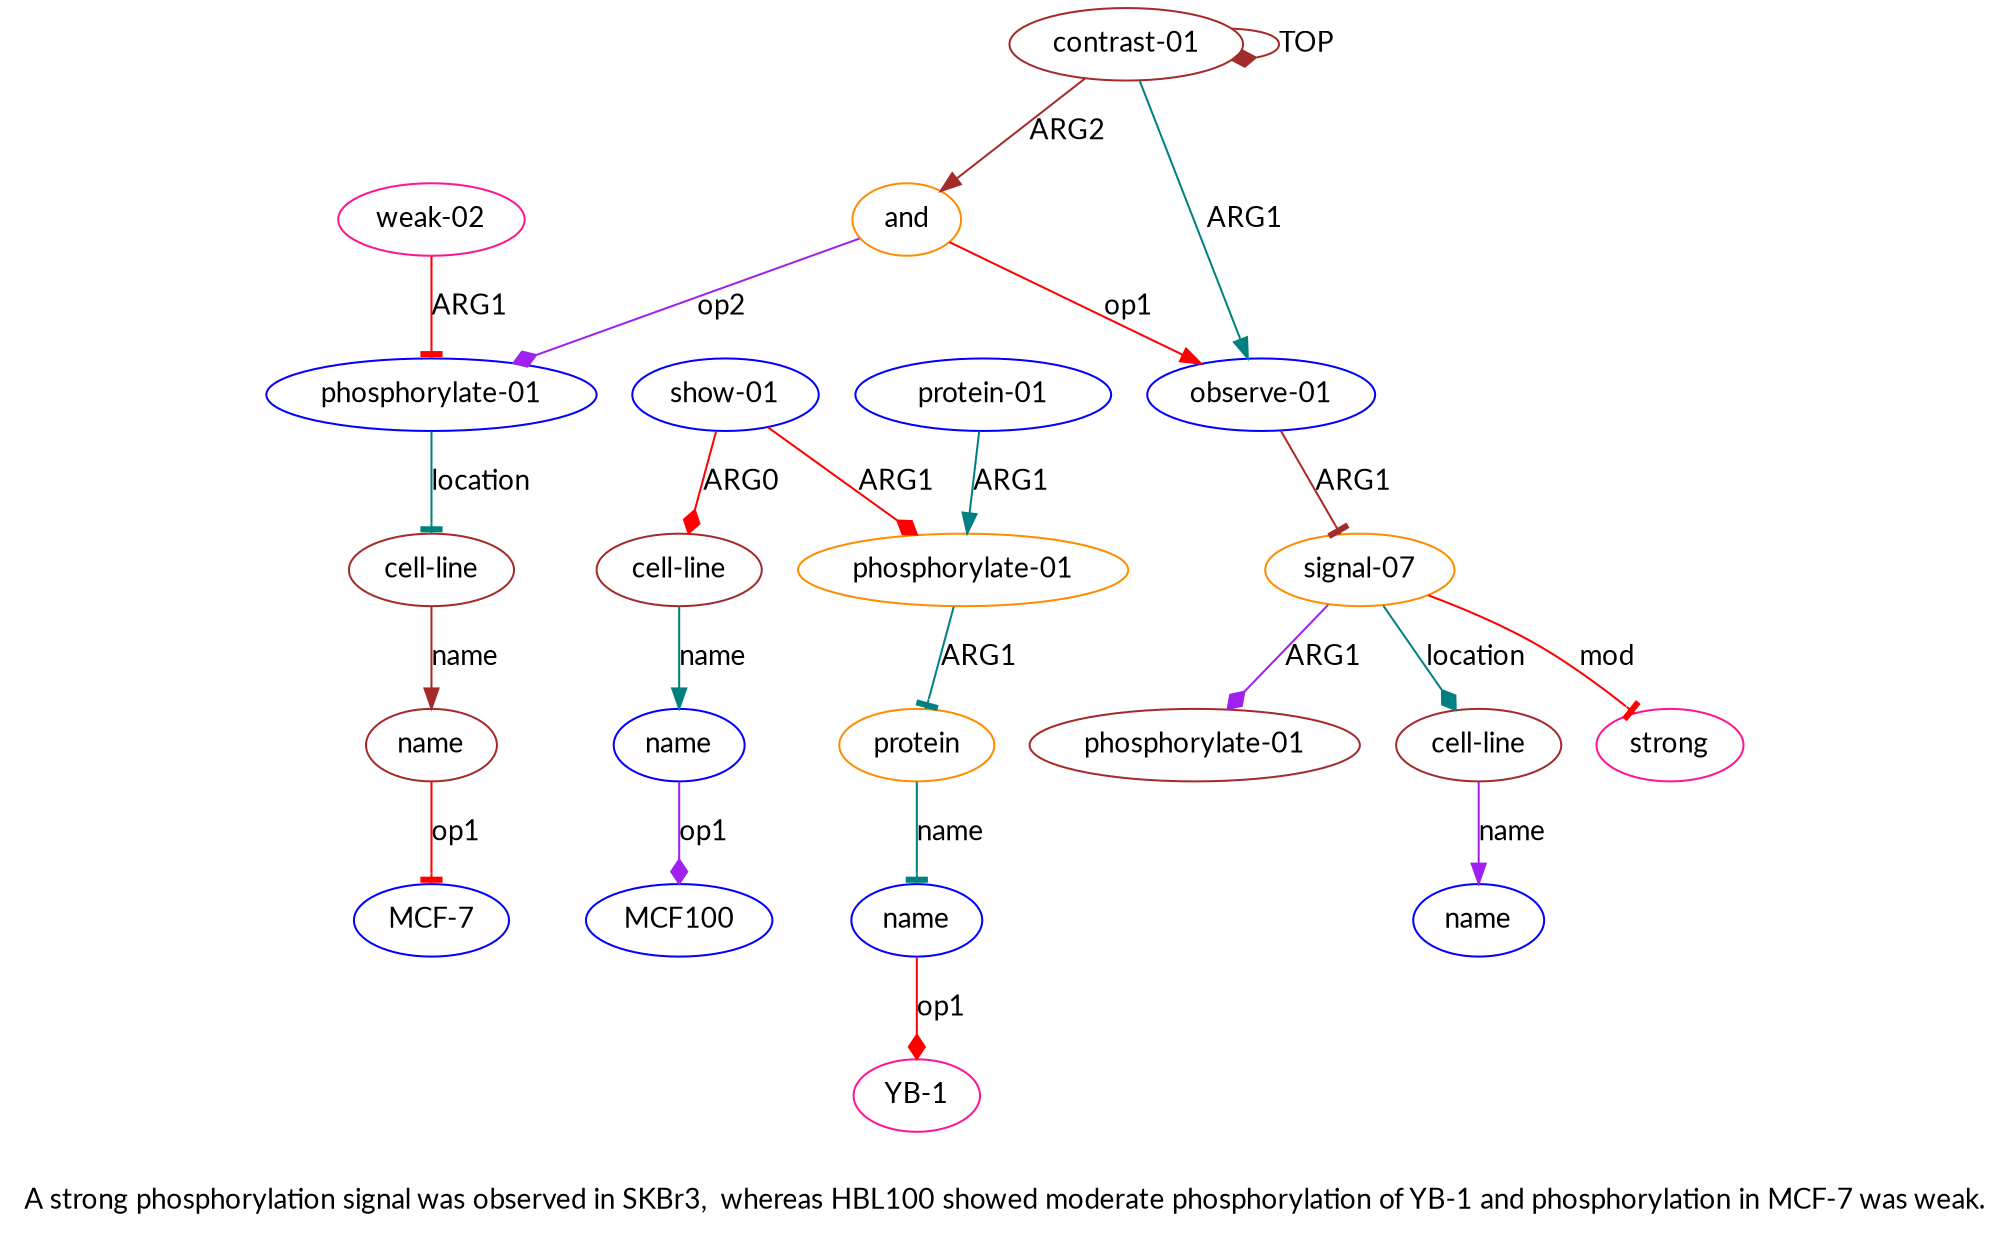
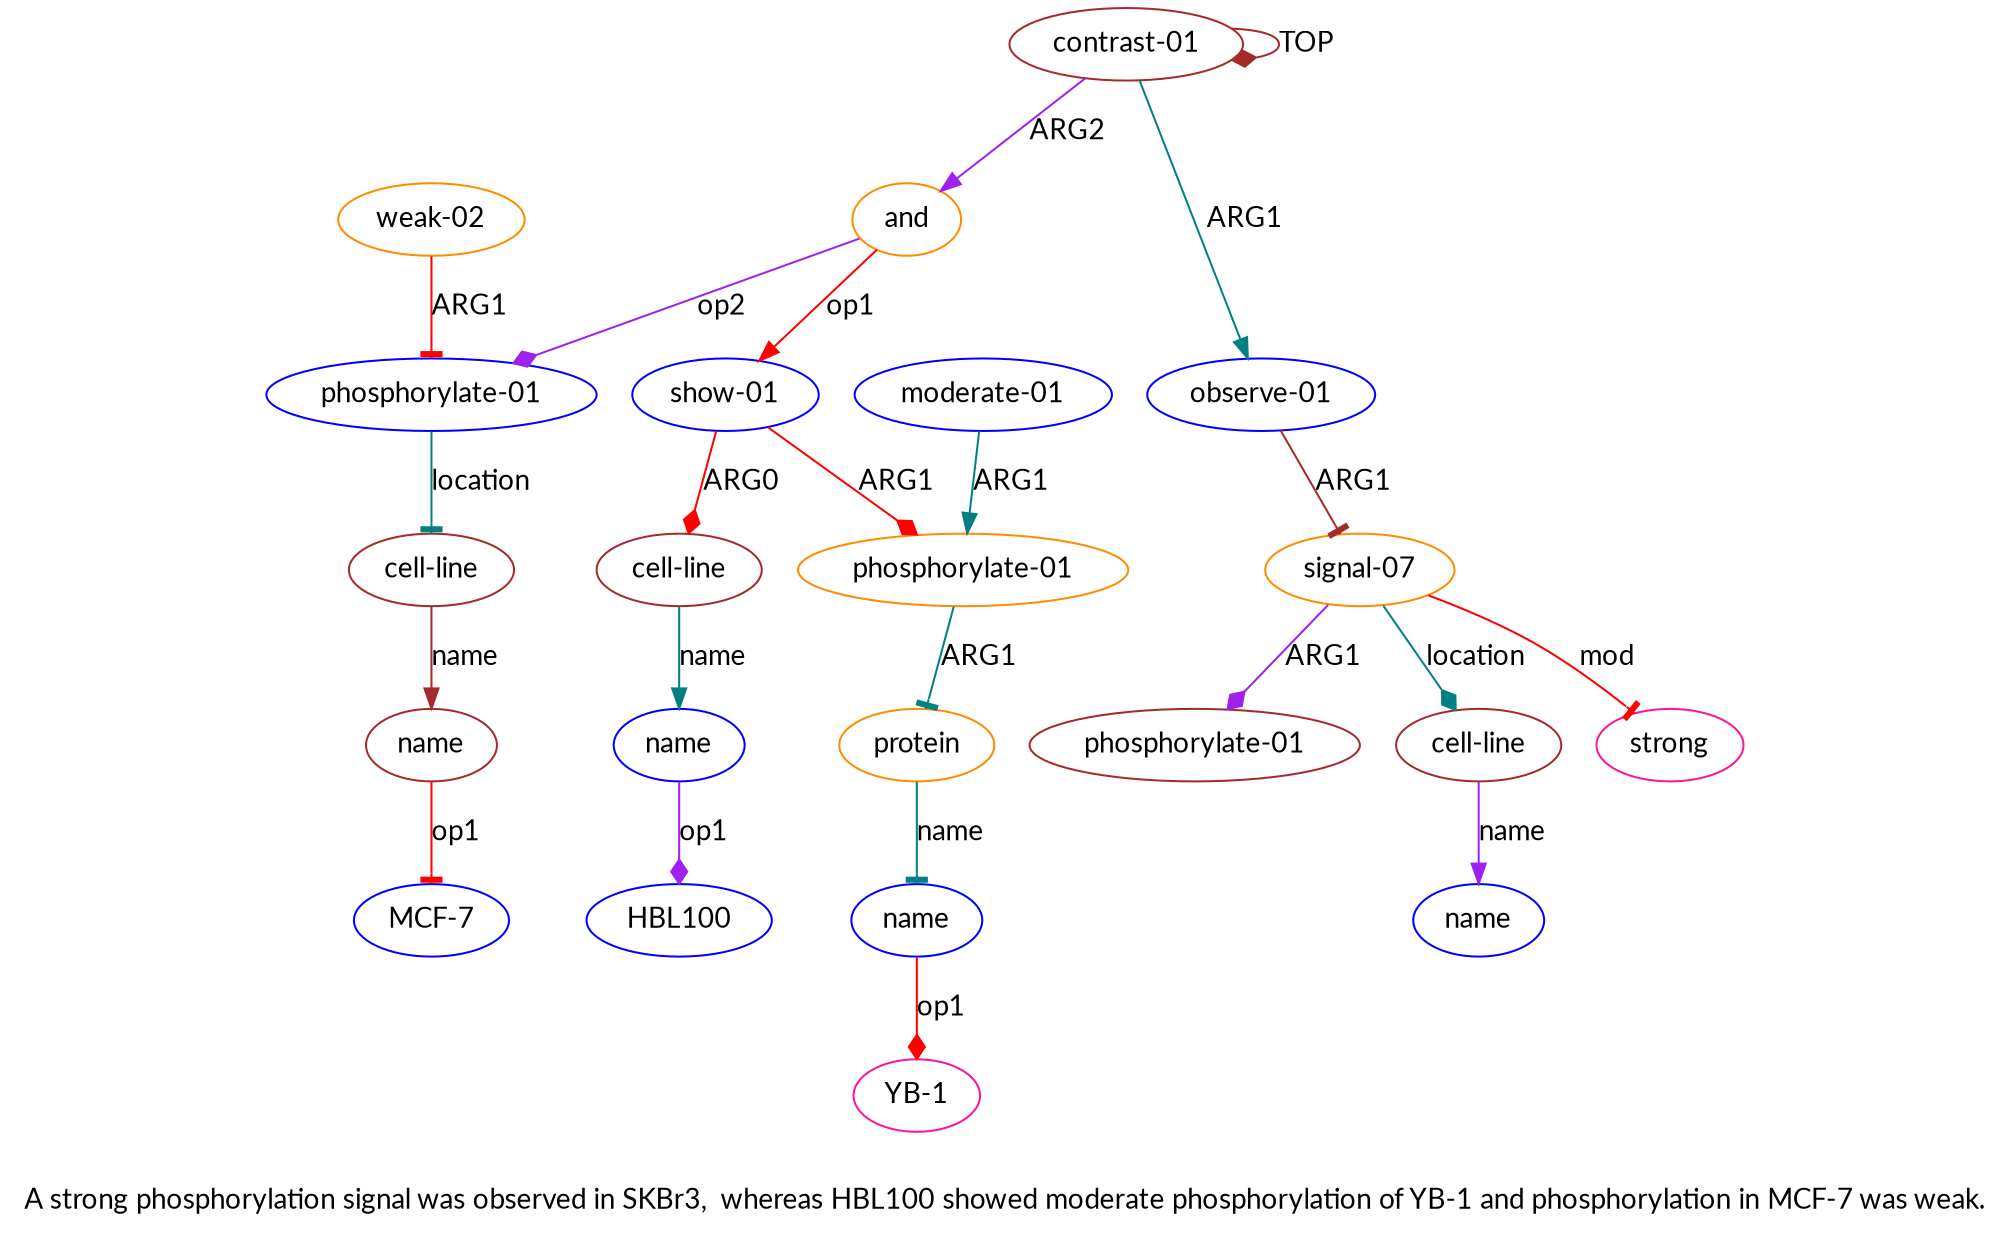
  digraph {
    fontname=Lato
    label="A strong phosphorylation signal was observed in SKBr3,  whereas HBL100 showed moderate phosphorylation of YB-1 and phosphorylation in MCF-7 was weak."
    node [color=blue fontname=Lato gold_ind=-1 gold_label=name test_ind=-1 test_label=name]
    edge [arrowhead=diamond color=teal fontname=Lato gold_label=ARG1 test_label=ARG1]
    n1 [gold_label="MCF-7" label="MCF-7" test_label="MCF-7"]
-   n2 [gold_label=HBL100 label=MCF100 test_label=HBL100]
+   n2 [gold_label=HBL100 label=HBL100 test_label=HBL100]
    n3 [gold_ind=15 gold_label="phosphorylate-01" label="phosphorylate-01" test_ind=15 test_label="phosphorylate-01"]
    n4 [color=brown gold_ind=16 gold_label="cell-line" label="cell-line" test_ind=16 test_label="cell-line"]
    n5 [color=brown gold_ind=17 label=name test_ind=17]
-   n6 [gold_ind=14 gold_label="moderate-01" label="protein-01" test_ind=14 test_label="moderate-01"]
+   n6 [gold_ind=14 gold_label="moderate-01" label="moderate-01" test_ind=14 test_label="moderate-01"]
    n7 [color=darkorange gold_ind=11 gold_label="phosphorylate-01" label="phosphorylate-01" test_ind=11 test_label="phosphorylate-01"]
    n8 [color=darkorange gold_ind=12 gold_label=protein label=protein test_ind=12 test_label=protein]
    n9 [gold_ind=13 label=name test_ind=13]
    n10 [color=deeppink gold_label="YB-1" label="YB-1" test_label="YB-1"]
    n11 [gold_ind=10 label=name test_ind=10]
-   n12 [color=deeppink gold_ind=18 gold_label="weak-02" label="weak-02" test_ind=18 test_label="weak-02"]
+   n12 [color=darkorange gold_ind=18 gold_label="weak-02" label="weak-02" test_ind=18 test_label="weak-02"]
    n13 [gold_ind=1 gold_label="observe-01" label="observe-01" test_ind=1 test_label="observe-01"]
    n14 [color=darkorange gold_ind=2 gold_label="signal-07" label="signal-07" test_ind=2 test_label="signal-07"]
    n15 [color=brown gold_ind=3 gold_label="phosphorylate-01" label="phosphorylate-01" test_ind=3 test_label="phosphorylate-01"]
    n16 [color=brown gold_ind=5 gold_label="cell-line" label="cell-line" test_ind=5 test_label="cell-line"]
    n17 [color=deeppink gold_ind=4 gold_label=strong label=strong test_ind=4 test_label=strong]
    n18 [gold_ind=6 label=name test_ind=6]
    n19 [color=brown gold_ind=0 gold_label="contrast-01" label="contrast-01" test_ind=0 test_label="contrast-01"]
    n20 [color=darkorange gold_ind=7 gold_label=and label=and test_ind=7 test_label=and]
    n21 [gold_ind=8 gold_label="show-01" label="show-01" test_ind=8 test_label="show-01"]
    n22 [color=brown gold_ind=9 gold_label="cell-line" label="cell-line" test_ind=9 test_label="cell-line"]
    n3 -> n4 [arrowhead=tee gold_label=location label=location test_label=location]
    n4 -> n5 [arrowhead=normal color=brown gold_label=name label=name test_label=name]
    n5 -> n1 [arrowhead=tee color=red gold_label=op1 label=op1 test_label=op1]
    n6 -> n7 [arrowhead=normal label=ARG1]
    n7 -> n8 [arrowhead=tee label=ARG1]
    n8 -> n9 [arrowhead=tee gold_label=name label=name test_label=name]
    n9 -> n10 [color=red gold_label=op1 label=op1 test_label=op1]
    n11 -> n2 [color=purple gold_label=op1 label=op1 test_label=op1]
    n12 -> n3 [arrowhead=tee color=red label=ARG1]
    n13 -> n14 [arrowhead=tee color=brown label=ARG1]
    n14 -> n15 [color=purple label=ARG1]
    n14 -> n16 [gold_label=location label=location test_label=location]
    n14 -> n17 [arrowhead=tee color=red gold_label=mod label=mod test_label=mod]
    n16 -> n18 [arrowhead=normal color=purple gold_label=name label=name test_label=name]
    n19 -> n13 [arrowhead=normal label=ARG1]
    n19 -> n19 [color=brown gold_label=TOP label=TOP test_label=TOP]
-   n19 -> n20 [arrowhead=normal color=brown gold_label=ARG2 label=ARG2 test_label=ARG2]
+   n19 -> n20 [arrowhead=normal color=purple gold_label=ARG2 label=ARG2 test_label=ARG2]
    n20 -> n3 [color=purple gold_label=op2 label=op2 test_label=op2]
-   n20 -> n13 [arrowhead=normal color=red gold_label=op1 label=op1 test_label=op1]
+   n20 -> n21 [arrowhead=normal color=red gold_label=op1 label=op1 test_label=op1]
    n21 -> n7 [color=red label=ARG1]
    n21 -> n22 [color=red gold_label=ARG0 label=ARG0 test_label=ARG0]
    n22 -> n11 [arrowhead=normal gold_label=name label=name test_label=name]
  }
